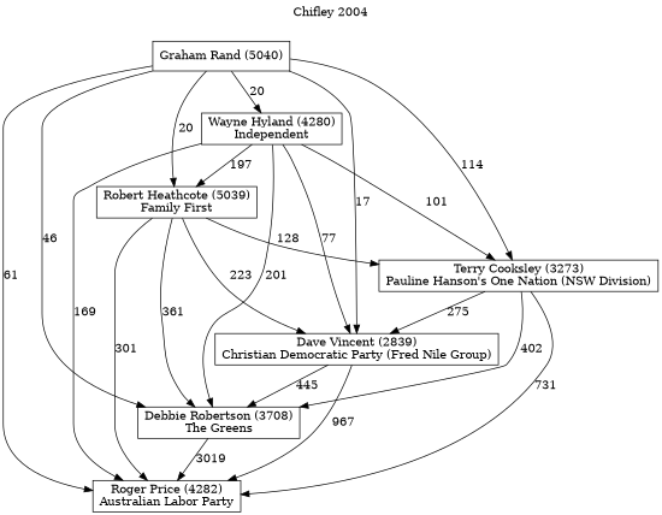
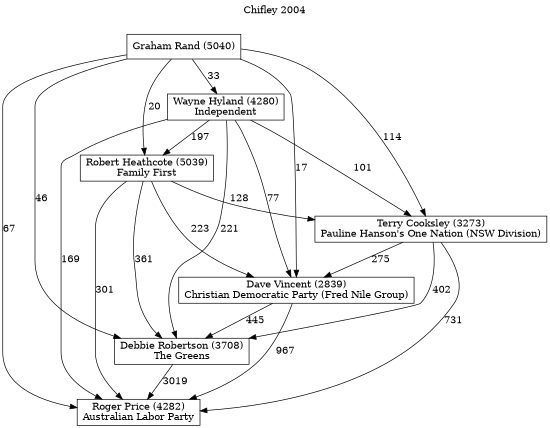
  digraph {
    label="Chifley 2004"
    labelloc=t
    mclimit=10
    node [shape=box]
    n1 [label="Roger Price (4282)\nAustralian Labor Party"]
    n2 [label="Debbie Robertson (3708)\nThe Greens"]
    n3 [label="Dave Vincent (2839)\nChristian Democratic Party (Fred Nile Group)"]
    n4 [label="Terry Cooksley (3273)\nPauline Hanson's One Nation (NSW Division)"]
    n5 [label="Robert Heathcote (5039)\nFamily First"]
    n6 [label="Wayne Hyland (4280)\nIndependent"]
    n7 [label="Graham Rand (5040)\n"]
    n2 -> n1 [label=3019]
    n3 -> n1 [label=967]
    n3 -> n2 [label=445]
    n4 -> n1 [label=731]
    n4 -> n2 [label=402]
    n4 -> n3 [label=275]
    n5 -> n1 [label=301]
    n5 -> n2 [label=361]
    n5 -> n3 [label=223]
    n5 -> n4 [label=128]
    n6 -> n1 [label=169]
-   n6 -> n2 [label=201]
+   n6 -> n2 [label=221]
    n6 -> n3 [label=77]
    n6 -> n4 [label=101]
    n6 -> n5 [label=197]
-   n7 -> n1 [label=61]
+   n7 -> n1 [label=67]
    n7 -> n2 [label=46]
    n7 -> n3 [label=17]
    n7 -> n4 [label=114]
    n7 -> n5 [label=20]
-   n7 -> n6 [label=20]
+   n7 -> n6 [label=33]
  }
